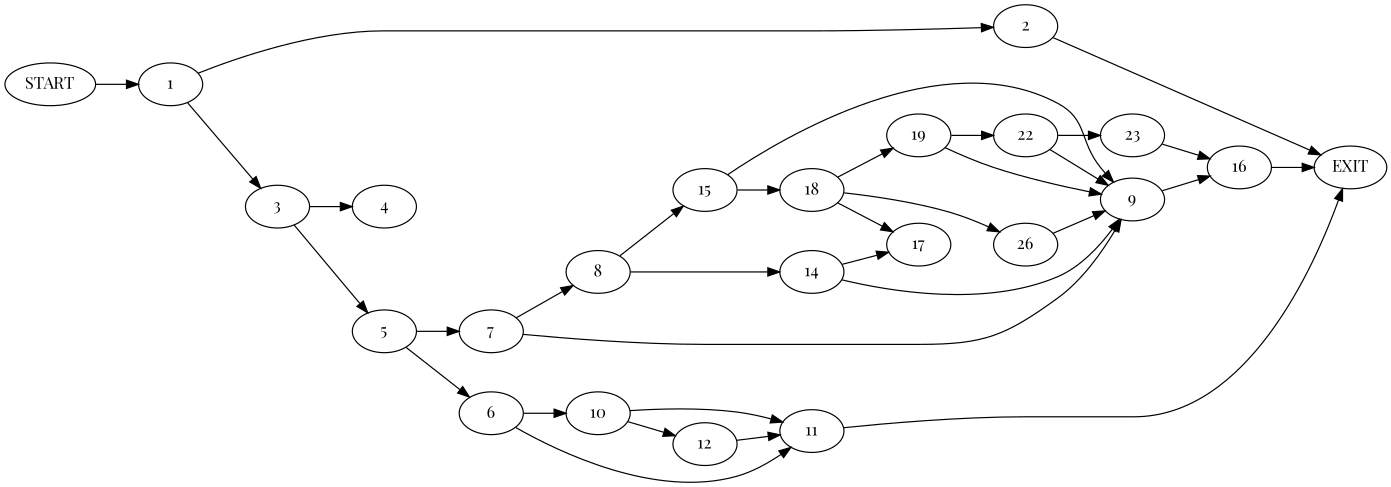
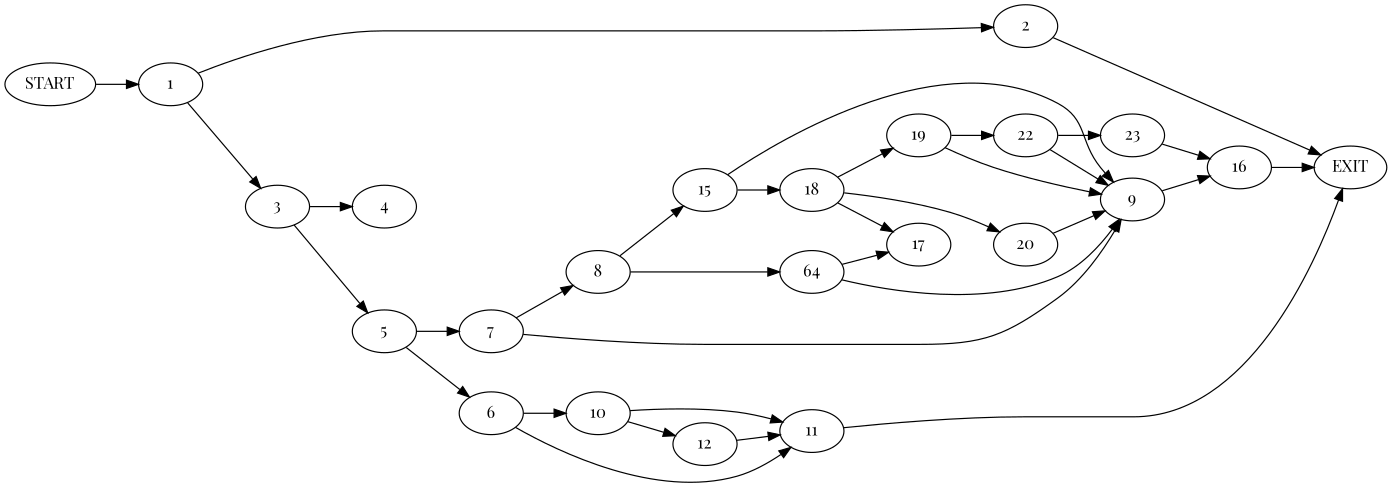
  digraph {
    fontname="Playfair Display"
    rankdir=LR
    node [fontname="Playfair Display"]
    edge [fontname="Playfair Display"]
    n1 [label=START]
    1
    2
    3
    n5 [label=EXIT]
    4
    5
    6
    7
    10
    11
    8
    9
    12
-   14
+   14 [label=64]
    15
    16
    17
    18
    19
-   20 [label=26]
+   20
    22
    23
    n1 -> 1
    1 -> 2
    1 -> 3
    2 -> n5
    3 -> 4
    3 -> 5
    5 -> 6
    5 -> 7
    6 -> 10
    6 -> 11
    7 -> 8
    7 -> 9
    10 -> 11
    10 -> 12
    11 -> n5
    8 -> 14
    8 -> 15
    9 -> 16
    12 -> 11
    14 -> 9
    14 -> 17
    15 -> 9
    15 -> 18
    16 -> n5
    18 -> 17
    18 -> 19
    18 -> 20
    19 -> 9
    19 -> 22
    20 -> 9
    22 -> 9
    22 -> 23
    23 -> 16
  }
